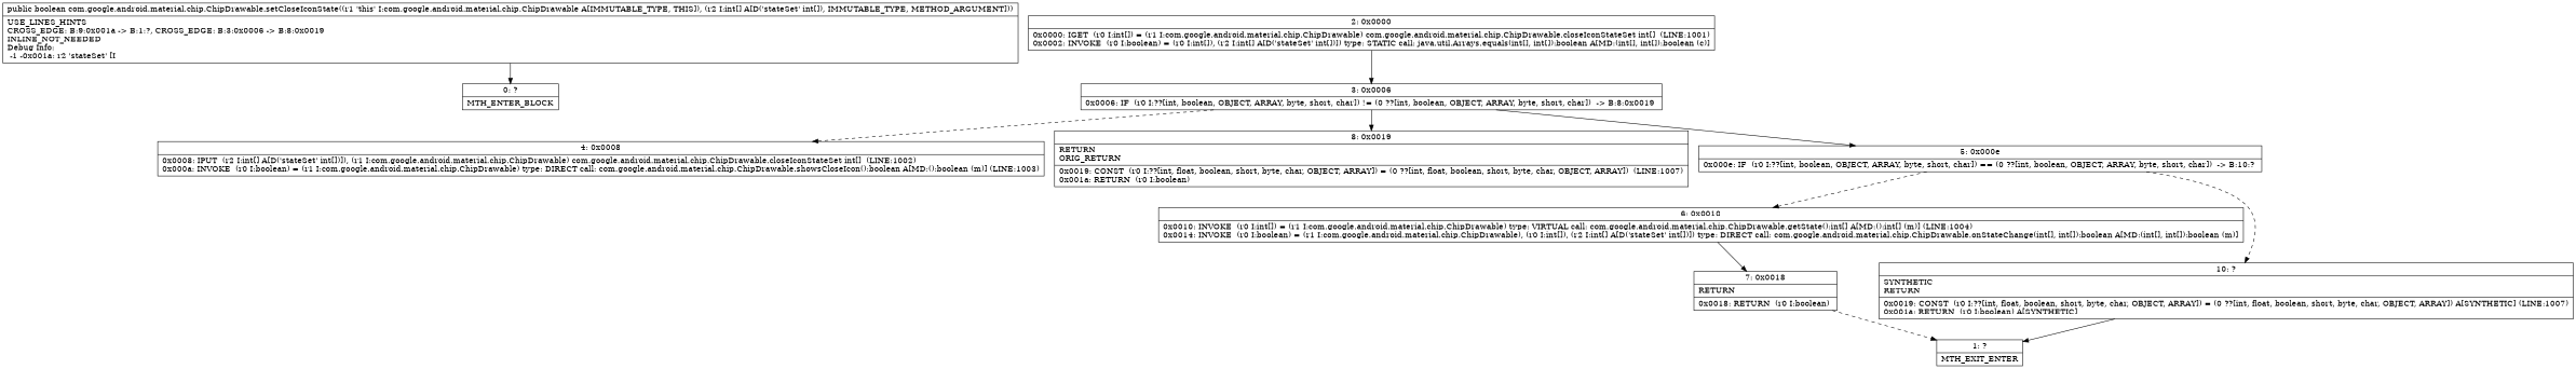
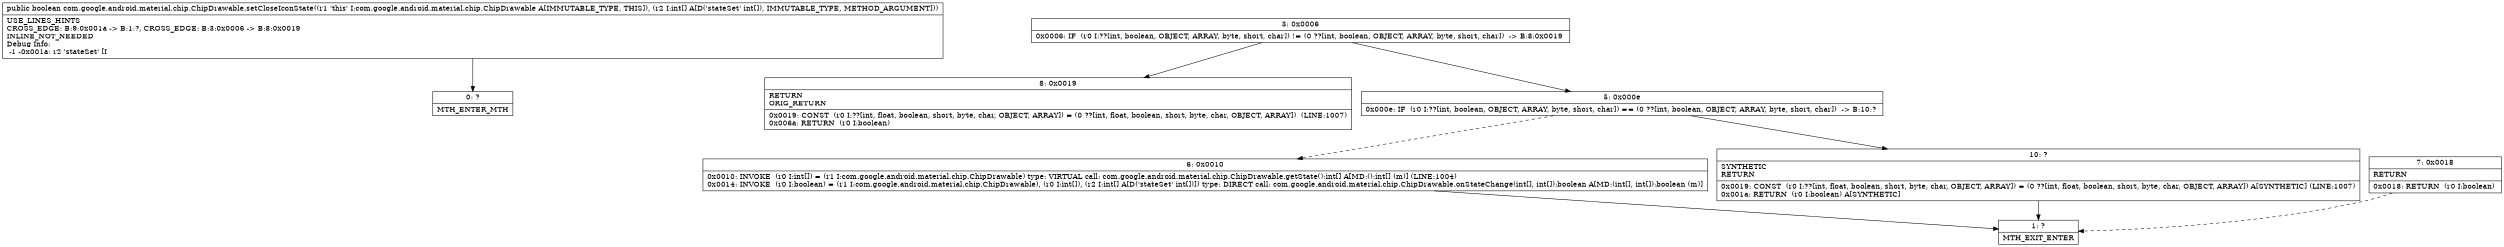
  digraph {
    node [shape=record]
-   n1 [label="{0\:\ ?|MTH_ENTER_BLOCK\l}"]
-   n2 [label="{2\:\ 0x0000|0x0000: IGET  (r0 I:int[]) = (r1 I:com.google.android.material.chip.ChipDrawable) com.google.android.material.chip.ChipDrawable.closeIconStateSet int[]  (LINE:1001)\l0x0002: INVOKE  (r0 I:boolean) = (r0 I:int[]), (r2 I:int[] A[D('stateSet' int[])]) type: STATIC call: java.util.Arrays.equals(int[], int[]):boolean A[MD:(int[], int[]):boolean (c)]\l}"]
+   n1 [label="{0\:\ ?|MTH_ENTER_MTH\l}"]
    n3 [label="{3\:\ 0x0006|0x0006: IF  (r0 I:??[int, boolean, OBJECT, ARRAY, byte, short, char]) != (0 ??[int, boolean, OBJECT, ARRAY, byte, short, char])  \-\> B:8:0x0019 \l}"]
-   n4 [label="{4\:\ 0x0008|0x0008: IPUT  (r2 I:int[] A[D('stateSet' int[])]), (r1 I:com.google.android.material.chip.ChipDrawable) com.google.android.material.chip.ChipDrawable.closeIconStateSet int[]  (LINE:1002)\l0x000a: INVOKE  (r0 I:boolean) = (r1 I:com.google.android.material.chip.ChipDrawable) type: DIRECT call: com.google.android.material.chip.ChipDrawable.showsCloseIcon():boolean A[MD:():boolean (m)] (LINE:1003)\l}"]
-   n5 [label="{8\:\ 0x0019|RETURN\lORIG_RETURN\l|0x0019: CONST  (r0 I:??[int, float, boolean, short, byte, char, OBJECT, ARRAY]) = (0 ??[int, float, boolean, short, byte, char, OBJECT, ARRAY])  (LINE:1007)\l0x001a: RETURN  (r0 I:boolean) \l}"]
+   n5 [label="{8\:\ 0x0019|RETURN\lORIG_RETURN\l|0x0019: CONST  (r0 I:??[int, float, boolean, short, byte, char, OBJECT, ARRAY]) = (0 ??[int, float, boolean, short, byte, char, OBJECT, ARRAY])  (LINE:1007)\l0x006a: RETURN  (r0 I:boolean) \l}"]
    n6 [label="{5\:\ 0x000e|0x000e: IF  (r0 I:??[int, boolean, OBJECT, ARRAY, byte, short, char]) == (0 ??[int, boolean, OBJECT, ARRAY, byte, short, char])  \-\> B:10:? \l}"]
    n7 [label="{6\:\ 0x0010|0x0010: INVOKE  (r0 I:int[]) = (r1 I:com.google.android.material.chip.ChipDrawable) type: VIRTUAL call: com.google.android.material.chip.ChipDrawable.getState():int[] A[MD:():int[] (m)] (LINE:1004)\l0x0014: INVOKE  (r0 I:boolean) = (r1 I:com.google.android.material.chip.ChipDrawable), (r0 I:int[]), (r2 I:int[] A[D('stateSet' int[])]) type: DIRECT call: com.google.android.material.chip.ChipDrawable.onStateChange(int[], int[]):boolean A[MD:(int[], int[]):boolean (m)]\l}"]
    n8 [label="{10\:\ ?|SYNTHETIC\lRETURN\l|0x0019: CONST  (r0 I:??[int, float, boolean, short, byte, char, OBJECT, ARRAY]) = (0 ??[int, float, boolean, short, byte, char, OBJECT, ARRAY]) A[SYNTHETIC] (LINE:1007)\l0x001a: RETURN  (r0 I:boolean) A[SYNTHETIC]\l}"]
    n9 [label="{7\:\ 0x0018|RETURN\l|0x0018: RETURN  (r0 I:boolean) \l}"]
    n10 [label="{1\:\ ?|MTH_EXIT_ENTER\l}"]
    n11 [label="{public boolean com.google.android.material.chip.ChipDrawable.setCloseIconState((r1 'this' I:com.google.android.material.chip.ChipDrawable A[IMMUTABLE_TYPE, THIS]), (r2 I:int[] A[D('stateSet' int[]), IMMUTABLE_TYPE, METHOD_ARGUMENT]))  | USE_LINES_HINTS\lCROSS_EDGE: B:9:0x001a \-\> B:1:?, CROSS_EDGE: B:3:0x0006 \-\> B:8:0x0019\lINLINE_NOT_NEEDED\lDebug Info:\l  \-1 \-0x001a: r2 'stateSet' [I\l}"]
-   n2 -> n3
-   n3 -> n4 [style=dashed]
    n3 -> n5
    n3 -> n6
    n6 -> n7 [style=dashed]
-   n6 -> n8 [style=dashed]
-   n7 -> n9
+   n6 -> n8
+   n7 -> n10
    n8 -> n10
    n9 -> n10 [style=dashed]
    n11 -> n1
  }
